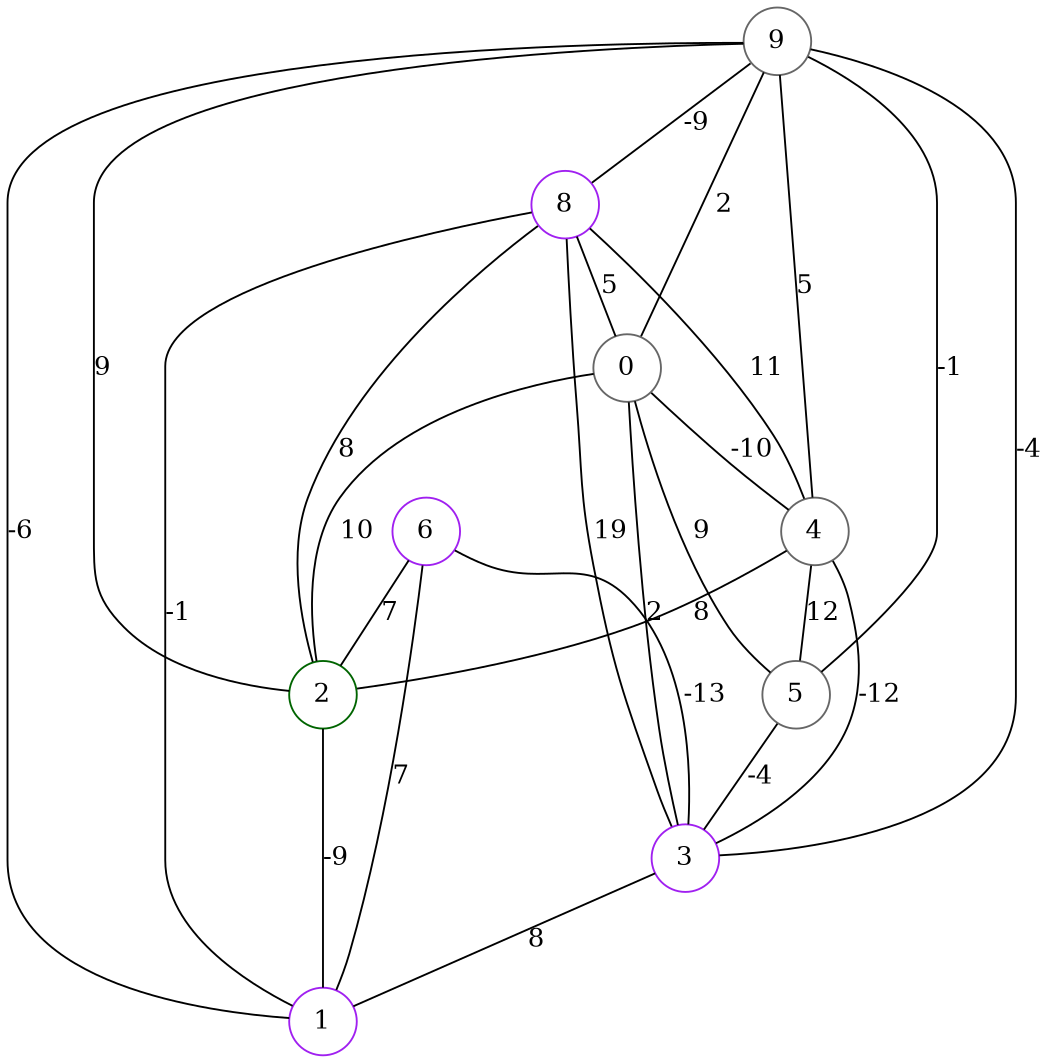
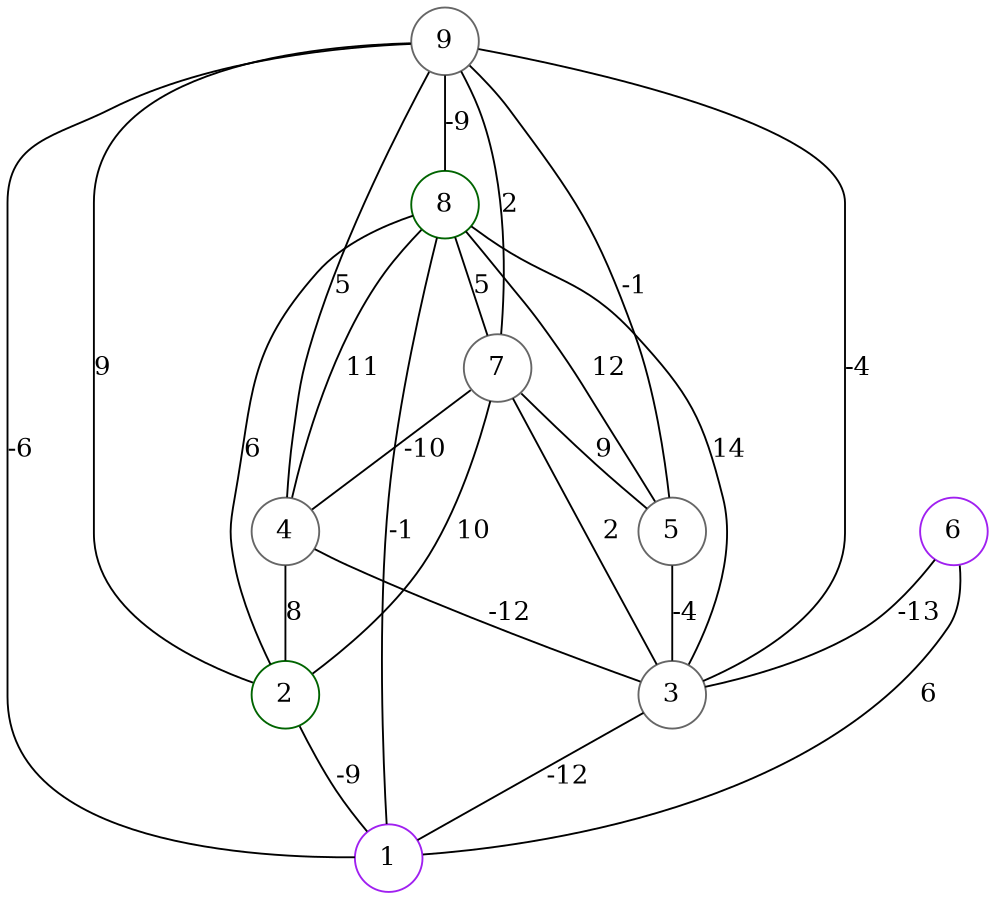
  graph {
    fontname="Helvetica,Arial,sans-serif"
    node [color=gray40 shape=circle]
    1 [color=purple]
    9
    2 [color=darkgreen]
-   3 [color=purple]
+   3
    4
    5
-   7 [label=0]
-   8 [color=purple]
+   7
+   8 [color=darkgreen]
    6 [color=purple]
    9 -- 1 [label=-6]
    9 -- 2 [label=9]
    9 -- 3 [label=-4]
    9 -- 4 [label=5]
    9 -- 5 [label=-1]
    9 -- 7 [label=2]
    9 -- 8 [label=-9]
    2 -- 1 [label=-9]
-   3 -- 1 [label=8]
+   3 -- 1 [label=-12]
    4 -- 2 [label=8]
    4 -- 3 [label=-12]
    5 -- 3 [label=-4]
    7 -- 2 [label=10]
    7 -- 3 [label=2]
    7 -- 4 [label=-10]
    7 -- 5 [label=9]
    8 -- 1 [label=-1]
-   8 -- 2 [label=8]
-   8 -- 3 [label=19]
+   8 -- 2 [label=6]
+   8 -- 3 [label=14]
    8 -- 4 [label=11]
-   4 -- 5 [label=12]
+   8 -- 5 [label=12]
    8 -- 7 [label=5]
-   6 -- 1 [label=7]
-   6 -- 2 [label=7]
+   6 -- 1 [label=6]
    6 -- 3 [label=-13]
  }
